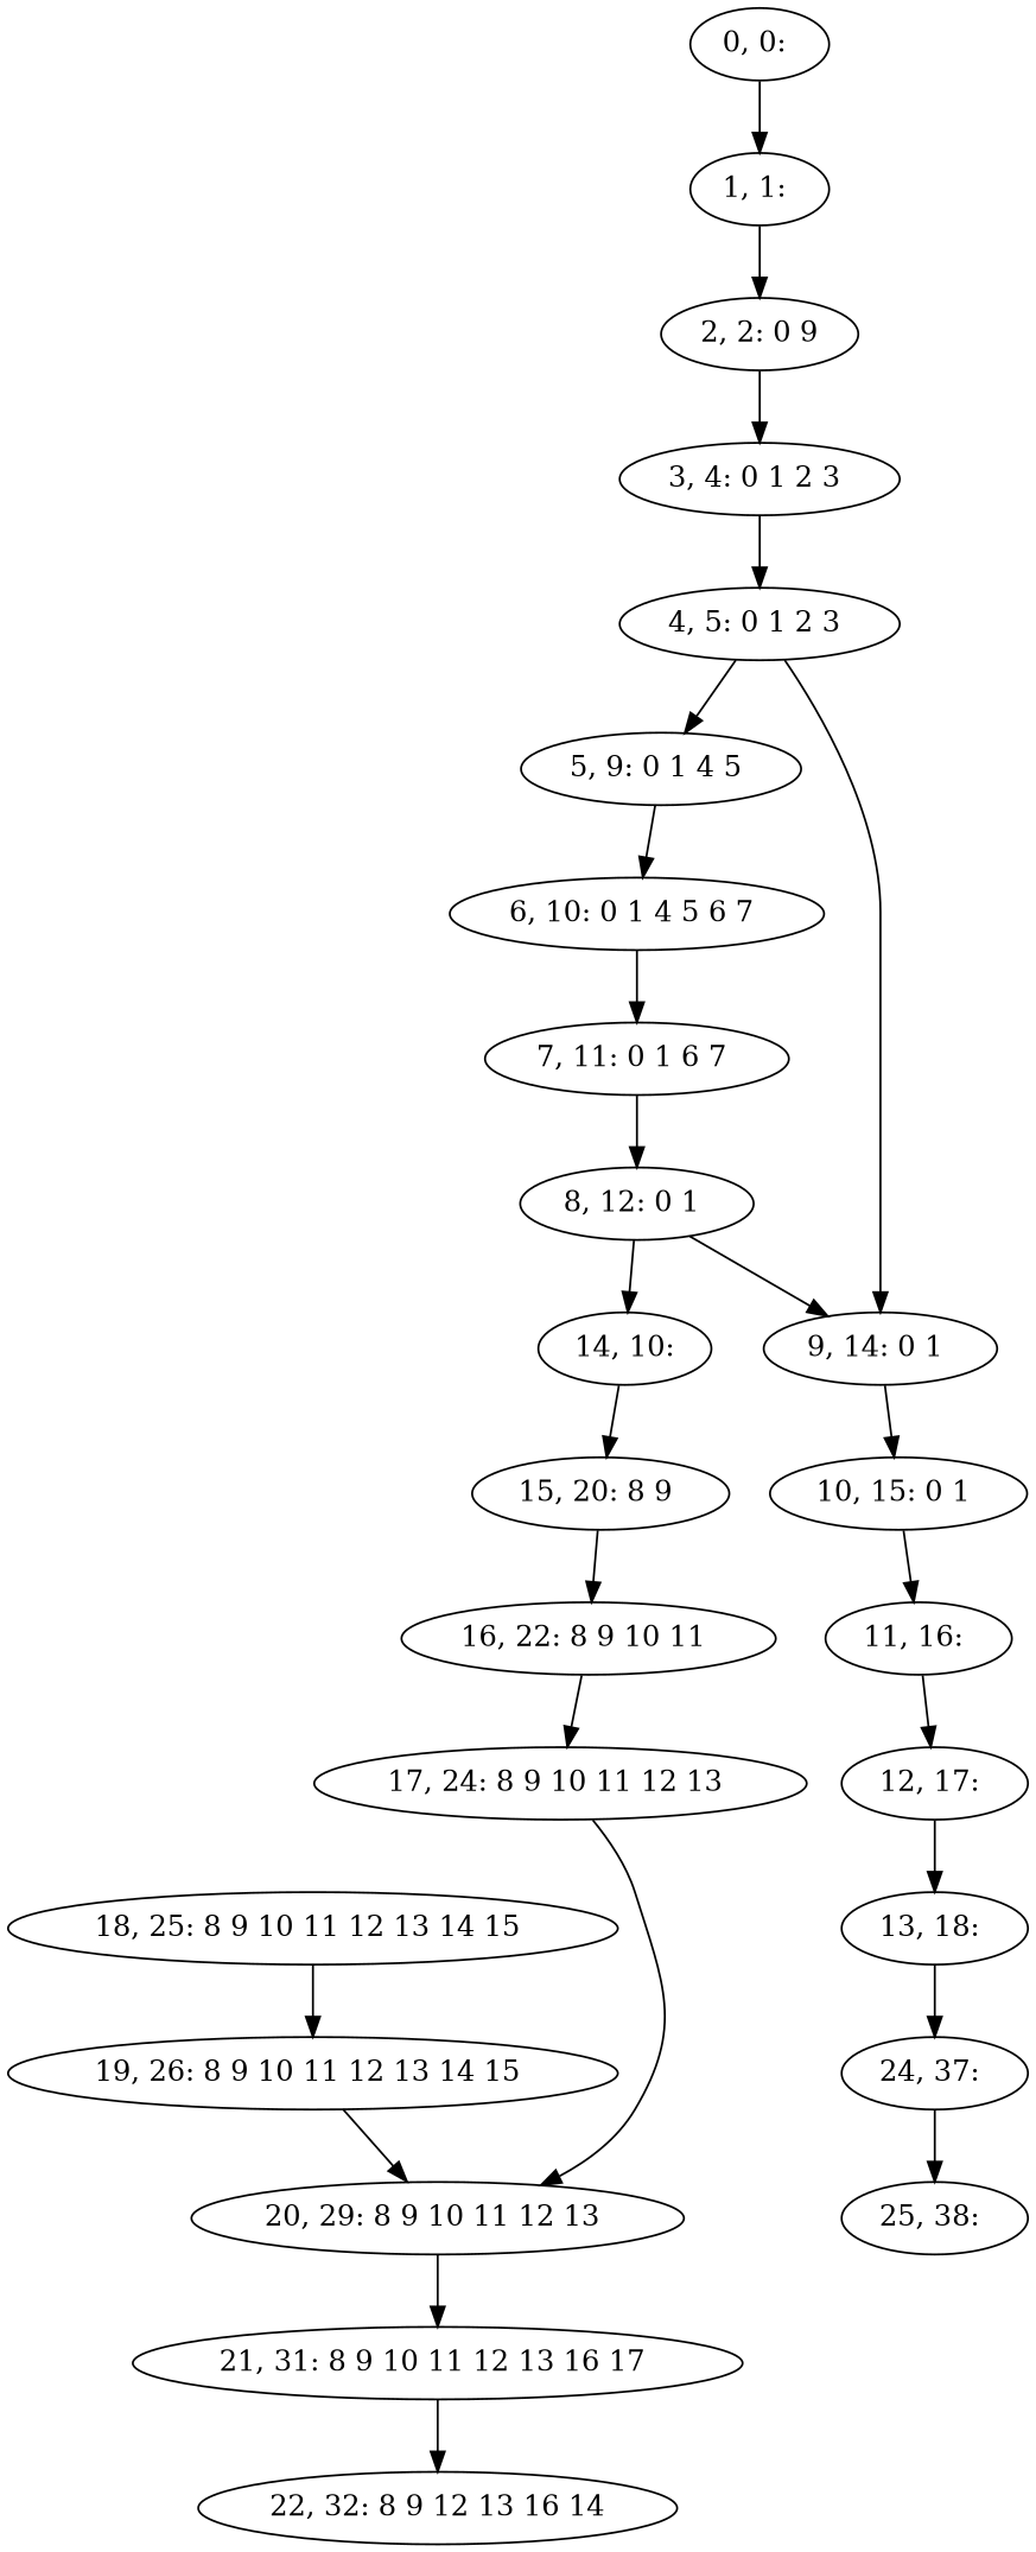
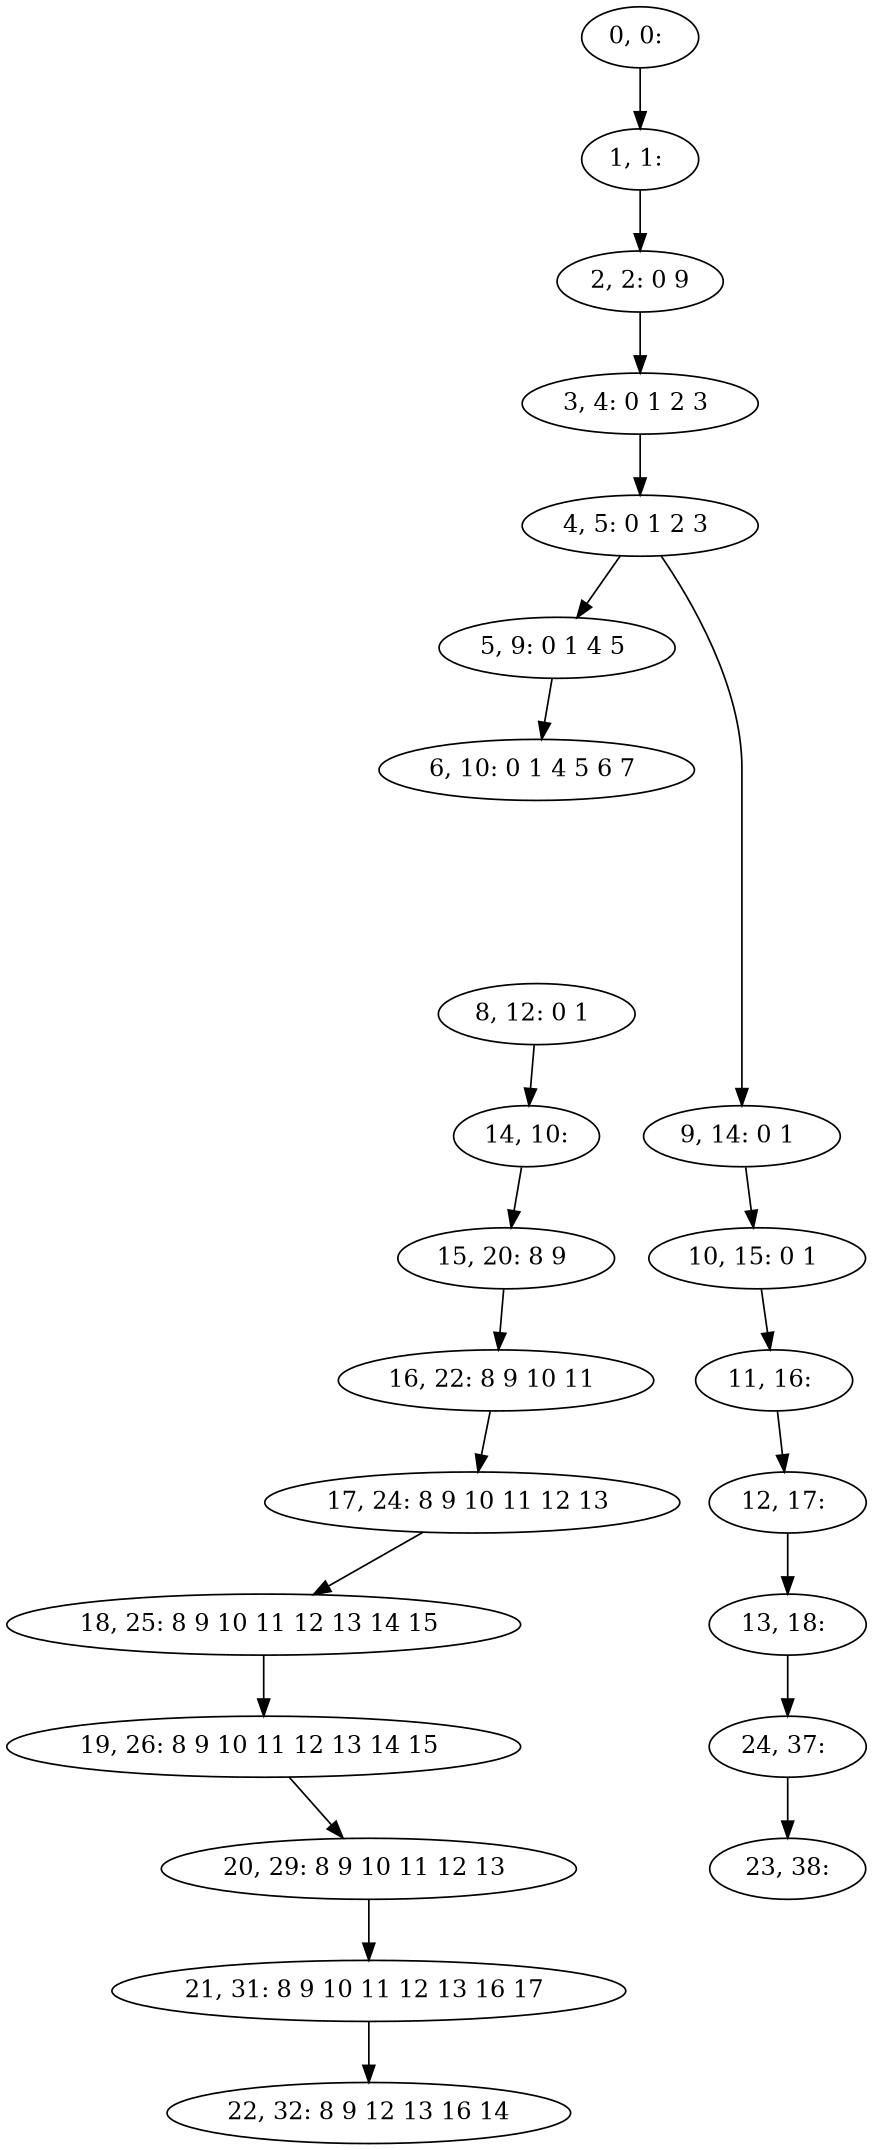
  digraph {
    n1 [label="0, 0: "]
    n2 [label="1, 1: "]
    n3 [label="2, 2: 0 9"]
    n4 [label="3, 4: 0 1 2 3 "]
    n5 [label="4, 5: 0 1 2 3 "]
    n6 [label="5, 9: 0 1 4 5 "]
    n7 [label="9, 14: 0 1 "]
    n8 [label="6, 10: 0 1 4 5 6 7 "]
    n9 [label="10, 15: 0 1 "]
-   n10 [label="7, 11: 0 1 6 7 "]
    n11 [label="8, 12: 0 1 "]
    n12 [label="14, 10:"]
    n13 [label="15, 20: 8 9 "]
    n14 [label="11, 16: "]
    n15 [label="12, 17: "]
    n16 [label="13, 18: "]
    n17 [label="24, 37: "]
-   n18 [label="25, 38: "]
+   n18 [label="23, 38:"]
    n19 [label="16, 22: 8 9 10 11 "]
    n20 [label="17, 24: 8 9 10 11 12 13 "]
    n21 [label="18, 25: 8 9 10 11 12 13 14 15 "]
    n22 [label="19, 26: 8 9 10 11 12 13 14 15 "]
    n23 [label="20, 29: 8 9 10 11 12 13 "]
    n24 [label="21, 31: 8 9 10 11 12 13 16 17 "]
    n25 [label="22, 32: 8 9 12 13 16 14"]
    n1 -> n2
    n2 -> n3
    n3 -> n4
    n4 -> n5
    n5 -> n6
    n5 -> n7
    n6 -> n8
    n7 -> n9
-   n8 -> n10
    n9 -> n14
-   n10 -> n11
-   n11 -> n7
    n11 -> n12
    n12 -> n13
    n13 -> n19
    n14 -> n15
    n15 -> n16
    n16 -> n17
    n17 -> n18
    n19 -> n20
-   n20 -> n23
+   n20 -> n21
    n21 -> n22
    n22 -> n23
    n23 -> n24
    n24 -> n25
  }
